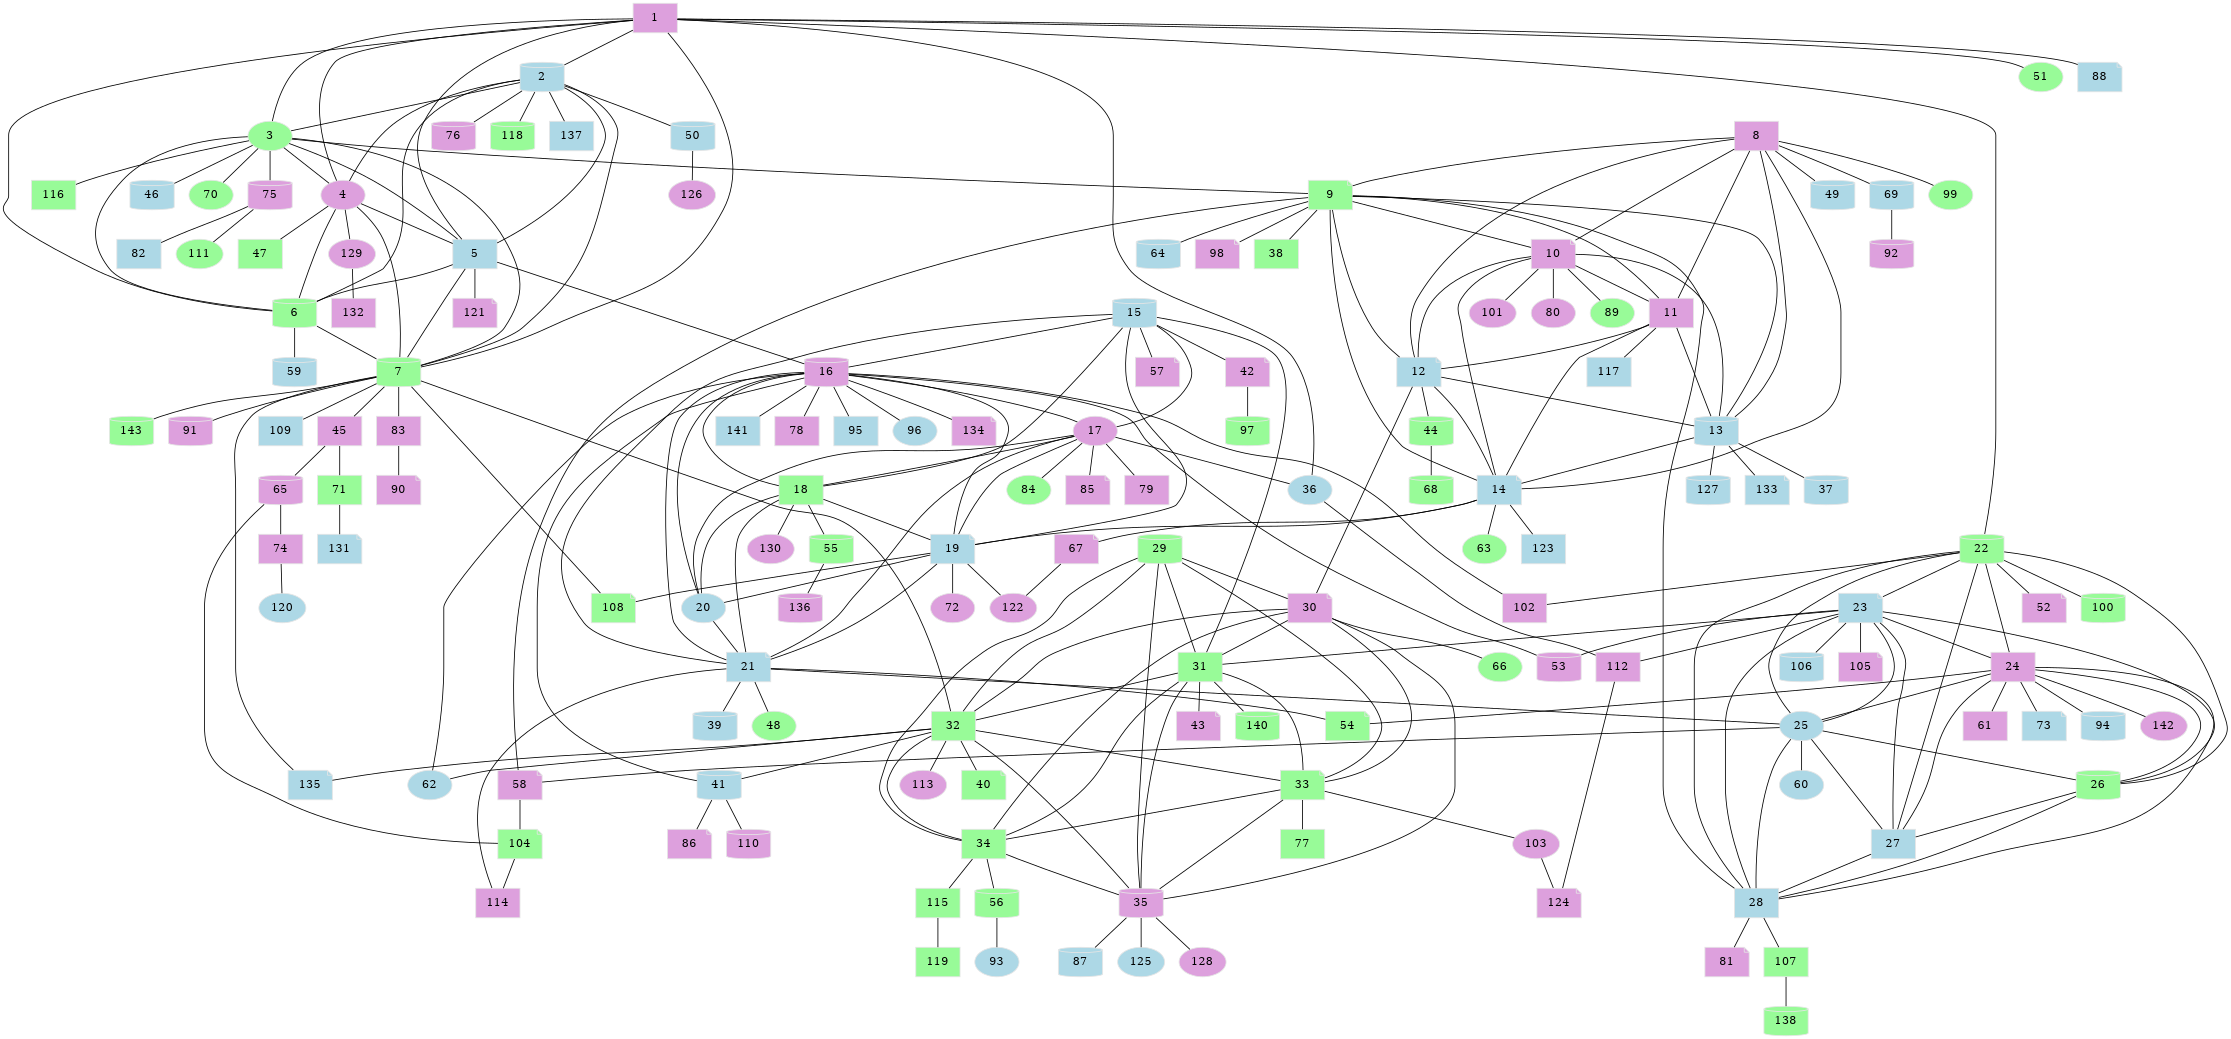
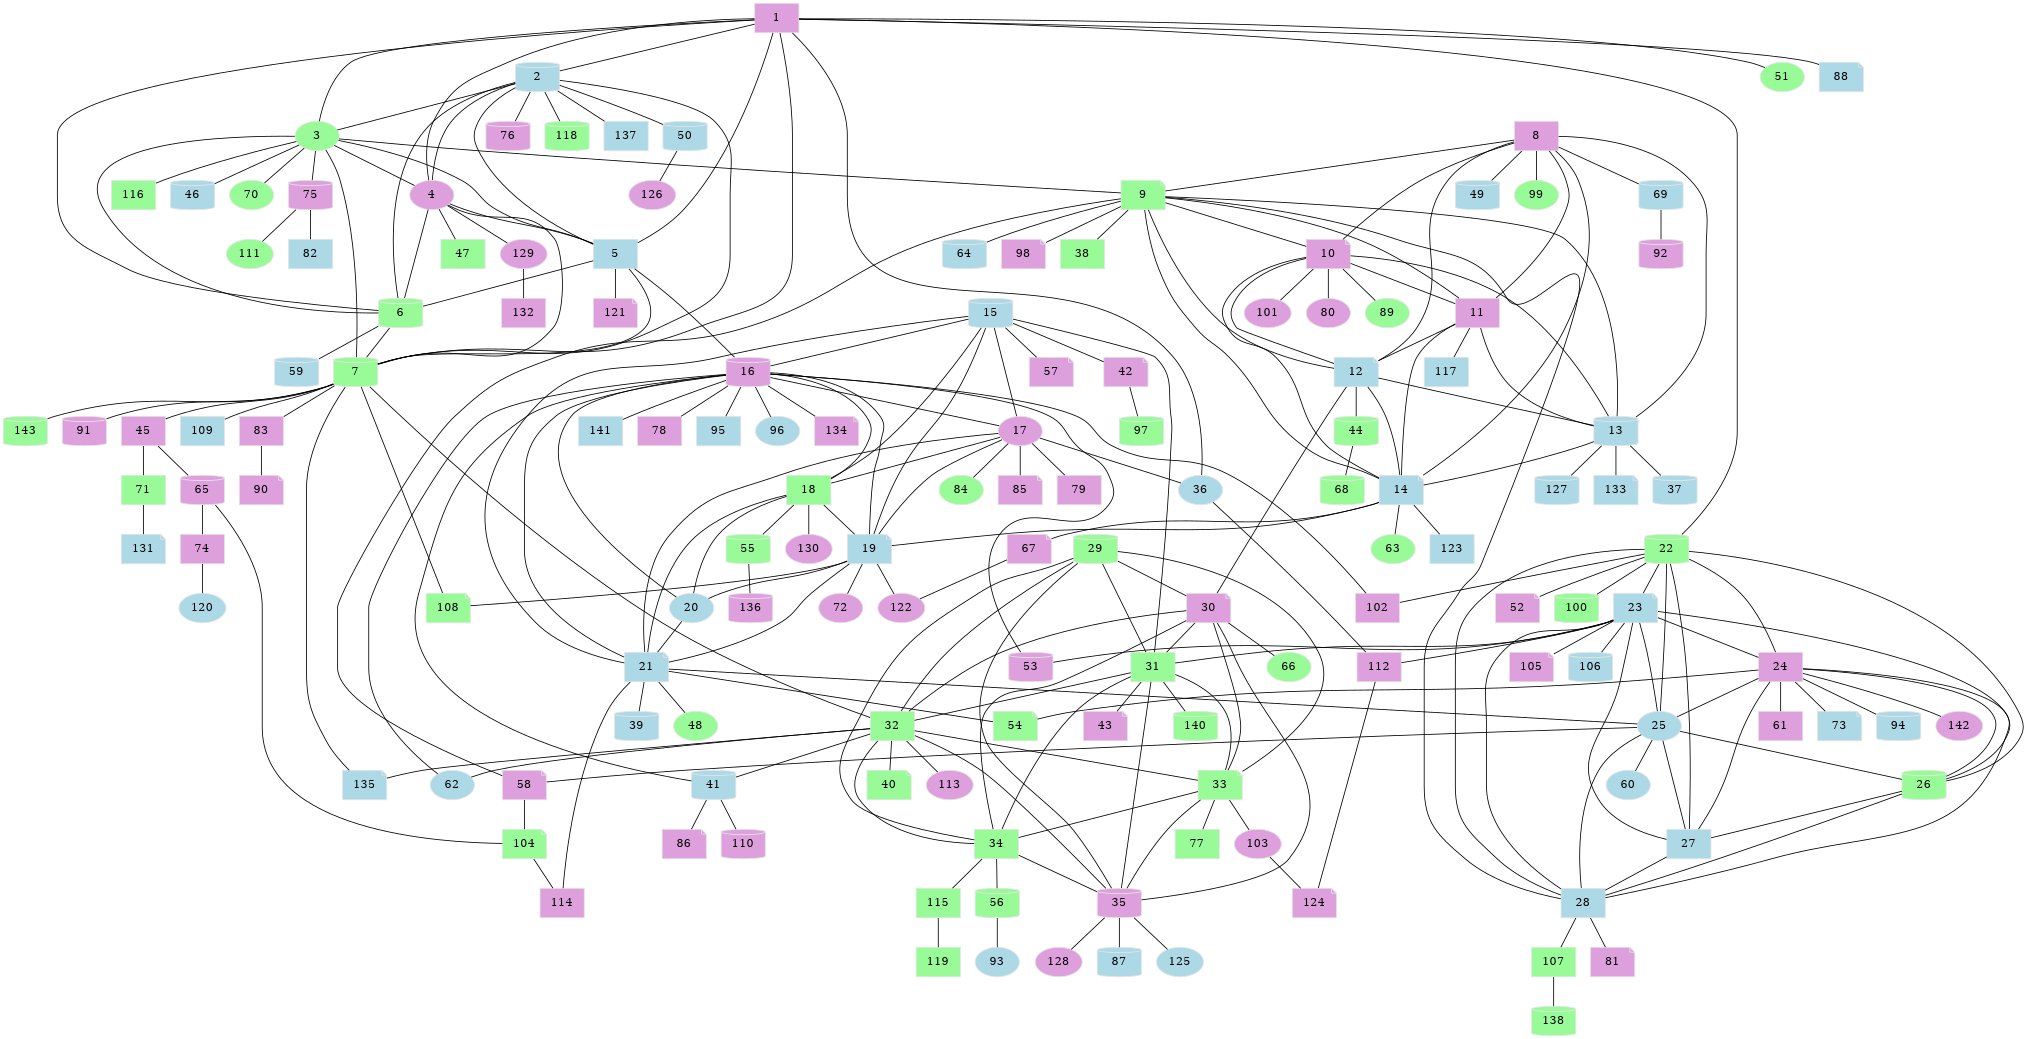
  graph {
    node [color=gray90 fillcolor=plum shape=cylinder style=filled]
    1 [shape=box]
    2 [fillcolor=lightblue]
    3 [fillcolor=palegreen shape=ellipse]
    4 [shape=ellipse]
    5 [fillcolor=lightblue shape=box]
    6 [fillcolor=palegreen]
    7 [fillcolor=palegreen]
    22 [fillcolor=palegreen]
    36 [fillcolor=lightblue shape=ellipse]
    51 [fillcolor=palegreen shape=ellipse]
    88 [fillcolor=lightblue shape=note]
    50 [fillcolor=lightblue]
    76
    118 [fillcolor=palegreen]
    137 [fillcolor=lightblue shape=box]
    9 [fillcolor=palegreen shape=note]
    46 [fillcolor=lightblue]
    70 [fillcolor=palegreen shape=ellipse]
    75
    116 [fillcolor=palegreen shape=box]
    47 [fillcolor=palegreen shape=box]
    129 [shape=ellipse]
    16
    121 [shape=note]
    59 [fillcolor=lightblue]
    32 [fillcolor=palegreen shape=box]
    45 [shape=box]
    83 [shape=box]
    91
    108 [fillcolor=palegreen shape=note]
    109 [fillcolor=lightblue shape=box]
    135 [fillcolor=lightblue shape=note]
    143 [fillcolor=palegreen]
    28 [fillcolor=lightblue shape=box]
    102 [shape=box]
    25 [fillcolor=lightblue shape=ellipse]
    23 [fillcolor=lightblue shape=note]
    24 [shape=box]
    26 [fillcolor=palegreen]
    27 [fillcolor=lightblue shape=box]
    52 [shape=note]
    100 [fillcolor=palegreen]
    112 [shape=box]
    126 [shape=ellipse]
    10 [shape=note]
    11 [shape=box]
    12 [fillcolor=lightblue shape=note]
    13 [fillcolor=lightblue]
    14 [fillcolor=lightblue shape=note]
    38 [fillcolor=palegreen shape=box]
    58 [shape=note]
    64 [fillcolor=lightblue]
    98 [shape=note]
    82 [fillcolor=lightblue shape=box]
    111 [fillcolor=palegreen shape=ellipse]
    132 [shape=box]
    19 [fillcolor=lightblue shape=note]
    17 [shape=ellipse]
    18 [fillcolor=palegreen shape=box]
    20 [fillcolor=lightblue shape=ellipse]
    21 [fillcolor=lightblue shape=note]
    41 [fillcolor=lightblue]
    53
    62 [fillcolor=lightblue shape=ellipse]
    78 [shape=box]
    95 [fillcolor=lightblue shape=box]
    96 [fillcolor=lightblue shape=ellipse]
    134 [shape=note]
    141 [fillcolor=lightblue shape=box]
    33 [fillcolor=palegreen shape=note]
    34 [fillcolor=palegreen shape=box]
    35
    40 [fillcolor=palegreen shape=note]
    113 [shape=ellipse]
    65
    71 [fillcolor=palegreen shape=box]
    90 [shape=note]
    8 [shape=box]
    49 [fillcolor=lightblue]
    69 [fillcolor=lightblue]
    99 [fillcolor=palegreen shape=ellipse]
    80 [shape=ellipse]
    89 [fillcolor=palegreen shape=ellipse]
    101 [shape=ellipse]
    117 [fillcolor=lightblue shape=box]
    30 [shape=note]
    44 [fillcolor=palegreen]
    37 [fillcolor=lightblue]
    127 [fillcolor=lightblue]
    133 [fillcolor=lightblue shape=note]
    63 [fillcolor=palegreen shape=ellipse]
    67 [shape=note]
    123 [fillcolor=lightblue shape=box]
    92
    81 [shape=note]
    107 [fillcolor=palegreen shape=box]
    104 [fillcolor=palegreen shape=note]
    31 [fillcolor=palegreen shape=box]
    66 [fillcolor=palegreen shape=ellipse]
    68 [fillcolor=palegreen]
    72 [shape=ellipse]
    122 [shape=ellipse]
    15 [fillcolor=lightblue]
    42 [shape=note]
    57 [shape=note]
    79 [shape=box]
    84 [fillcolor=palegreen shape=ellipse]
    85 [shape=note]
    55 [fillcolor=palegreen]
    130 [shape=ellipse]
    39 [fillcolor=lightblue]
    48 [fillcolor=palegreen shape=ellipse]
    54 [fillcolor=palegreen shape=note]
    114 [shape=box]
    43 [shape=note]
    140 [fillcolor=palegreen]
    97 [fillcolor=palegreen]
    86 [shape=note]
    110
    136
    60 [fillcolor=lightblue shape=ellipse]
    105 [shape=note]
    106 [fillcolor=lightblue]
    61 [shape=box]
    73 [fillcolor=lightblue shape=note]
    94 [fillcolor=lightblue]
    142 [shape=ellipse]
    124 [shape=note]
    138 [fillcolor=palegreen]
    29 [fillcolor=palegreen]
    77 [fillcolor=palegreen shape=box]
    103 [shape=ellipse]
    56 [fillcolor=palegreen]
    115 [fillcolor=palegreen shape=box]
    87 [fillcolor=lightblue]
    125 [fillcolor=lightblue shape=ellipse]
    128 [shape=ellipse]
    93 [fillcolor=lightblue shape=ellipse]
    119 [fillcolor=palegreen shape=box]
    74 [shape=box]
    131 [fillcolor=lightblue shape=note]
    120 [fillcolor=lightblue shape=ellipse]
    1 -- 2
    1 -- 3
    1 -- 4
    1 -- 5
    1 -- 6
    1 -- 7
    1 -- 22
    1 -- 36
    1 -- 51
    1 -- 88
    2 -- 3
    2 -- 4
    2 -- 5
    2 -- 6
    2 -- 7
    2 -- 50
    2 -- 76
    2 -- 118
    2 -- 137
    3 -- 4
    3 -- 5
    3 -- 6
    3 -- 7
    3 -- 9
    3 -- 46
    3 -- 70
    3 -- 75
    3 -- 116
    4 -- 5
    4 -- 6
    4 -- 7
    4 -- 47
    4 -- 129
    5 -- 6
    5 -- 7
    5 -- 16
    5 -- 121
    6 -- 7
    6 -- 59
    7 -- 32
    7 -- 45
    7 -- 83
    7 -- 91
    7 -- 108
    7 -- 109
    7 -- 135
    7 -- 143
    22 -- 28
    22 -- 102
    22 -- 25
    22 -- 23
    22 -- 24
    22 -- 26
    22 -- 27
    22 -- 52
    22 -- 100
    36 -- 112
    50 -- 126
    9 -- 28
    9 -- 10
    9 -- 11
    9 -- 12
    9 -- 13
    9 -- 14
    9 -- 38
    9 -- 58
    9 -- 64
    9 -- 98
    75 -- 82
    75 -- 111
    129 -- 132
    16 -- 102
    16 -- 19
    16 -- 17
    16 -- 18
    16 -- 20
    16 -- 21
    16 -- 41
    16 -- 53
    16 -- 62
    16 -- 78
    16 -- 95
    16 -- 96
    16 -- 134
    16 -- 141
    32 -- 135
    32 -- 41
    32 -- 62
    32 -- 33
    32 -- 34
    32 -- 35
    32 -- 40
    32 -- 113
    45 -- 65
    45 -- 71
    83 -- 90
    28 -- 81
    28 -- 107
    25 -- 28
    25 -- 26
    25 -- 27
    25 -- 58
    25 -- 60
    23 -- 28
    23 -- 25
    23 -- 24
    23 -- 26
    23 -- 27
    23 -- 112
    23 -- 53
    23 -- 31
    23 -- 105
    23 -- 106
    24 -- 28
    24 -- 25
    24 -- 26
    24 -- 27
    24 -- 54
    24 -- 61
    24 -- 73
    24 -- 94
    24 -- 142
    26 -- 28
    26 -- 27
    27 -- 28
    112 -- 124
    10 -- 11
    10 -- 12
    10 -- 13
    10 -- 14
    10 -- 80
    10 -- 89
    10 -- 101
    11 -- 12
    11 -- 13
    11 -- 14
    11 -- 117
    12 -- 13
    12 -- 14
    12 -- 30
    12 -- 44
    13 -- 14
    13 -- 37
    13 -- 127
    13 -- 133
    14 -- 19
    14 -- 63
    14 -- 67
    14 -- 123
    58 -- 104
    19 -- 108
    19 -- 20
    19 -- 21
    19 -- 72
    19 -- 122
    17 -- 36
    17 -- 19
    17 -- 18
-   17 -- 20
    17 -- 21
    17 -- 79
    17 -- 84
    17 -- 85
    18 -- 19
    18 -- 20
    18 -- 21
    18 -- 55
    18 -- 130
    20 -- 21
    21 -- 25
    21 -- 39
    21 -- 48
    21 -- 54
    21 -- 114
    41 -- 86
    41 -- 110
    33 -- 34
    33 -- 35
    33 -- 77
    33 -- 103
    34 -- 35
    34 -- 56
    34 -- 115
    35 -- 87
    35 -- 125
    35 -- 128
    65 -- 104
    65 -- 74
    71 -- 131
    8 -- 9
    8 -- 10
    8 -- 11
    8 -- 12
    8 -- 13
    8 -- 14
    8 -- 49
    8 -- 69
    8 -- 99
    69 -- 92
    30 -- 32
    30 -- 33
    30 -- 34
    30 -- 35
    30 -- 31
    30 -- 66
    44 -- 68
    67 -- 122
    107 -- 138
    104 -- 114
    31 -- 32
    31 -- 33
    31 -- 34
    31 -- 35
    31 -- 43
    31 -- 140
    15 -- 16
    15 -- 19
    15 -- 17
    15 -- 18
    15 -- 21
    15 -- 31
    15 -- 42
    15 -- 57
    42 -- 97
    55 -- 136
    29 -- 32
    29 -- 33
    29 -- 34
    29 -- 35
    29 -- 30
    29 -- 31
    103 -- 124
    56 -- 93
    115 -- 119
    74 -- 120
  }
